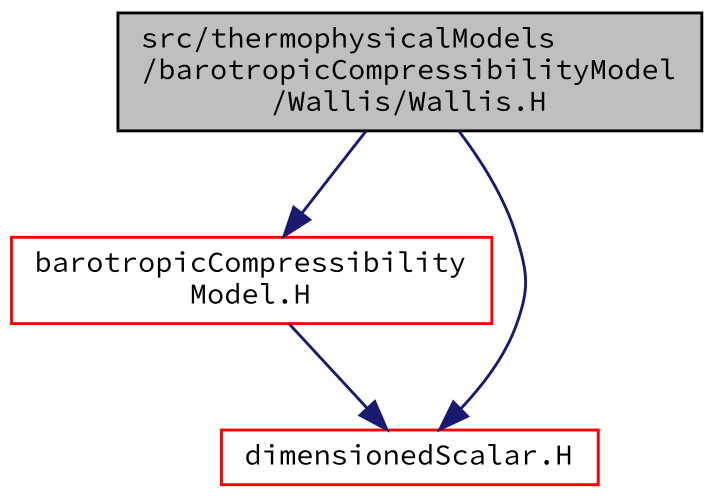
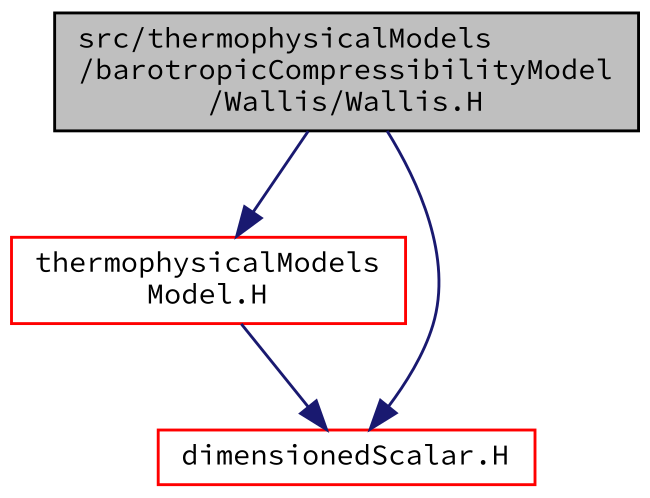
  digraph {
    fontname="Source Code Pro"
    node [color=red fontname="Source Code Pro" fontsize=10 shape=record]
    edge [color=midnightblue fontname="Source Code Pro" fontsize=10 labelfontname=Helvetica labelfontsize=10 style=solid]
    n1 [color=black fillcolor=grey75 fontcolor=black height=0.2 label="src/thermophysicalModels\l/barotropicCompressibilityModel\l/Wallis/Wallis.H" style=filled width=0.4]
-   n2 [height=0.2 label="barotropicCompressibility\lModel.H" width=0.4]
+   n2 [height=0.2 label="thermophysicalModels\lModel.H" width=0.4]
    n3 [height=0.2 label="dimensionedScalar.H" width=0.4]
    n1 -> n2
    n1 -> n3
    n2 -> n3
  }
